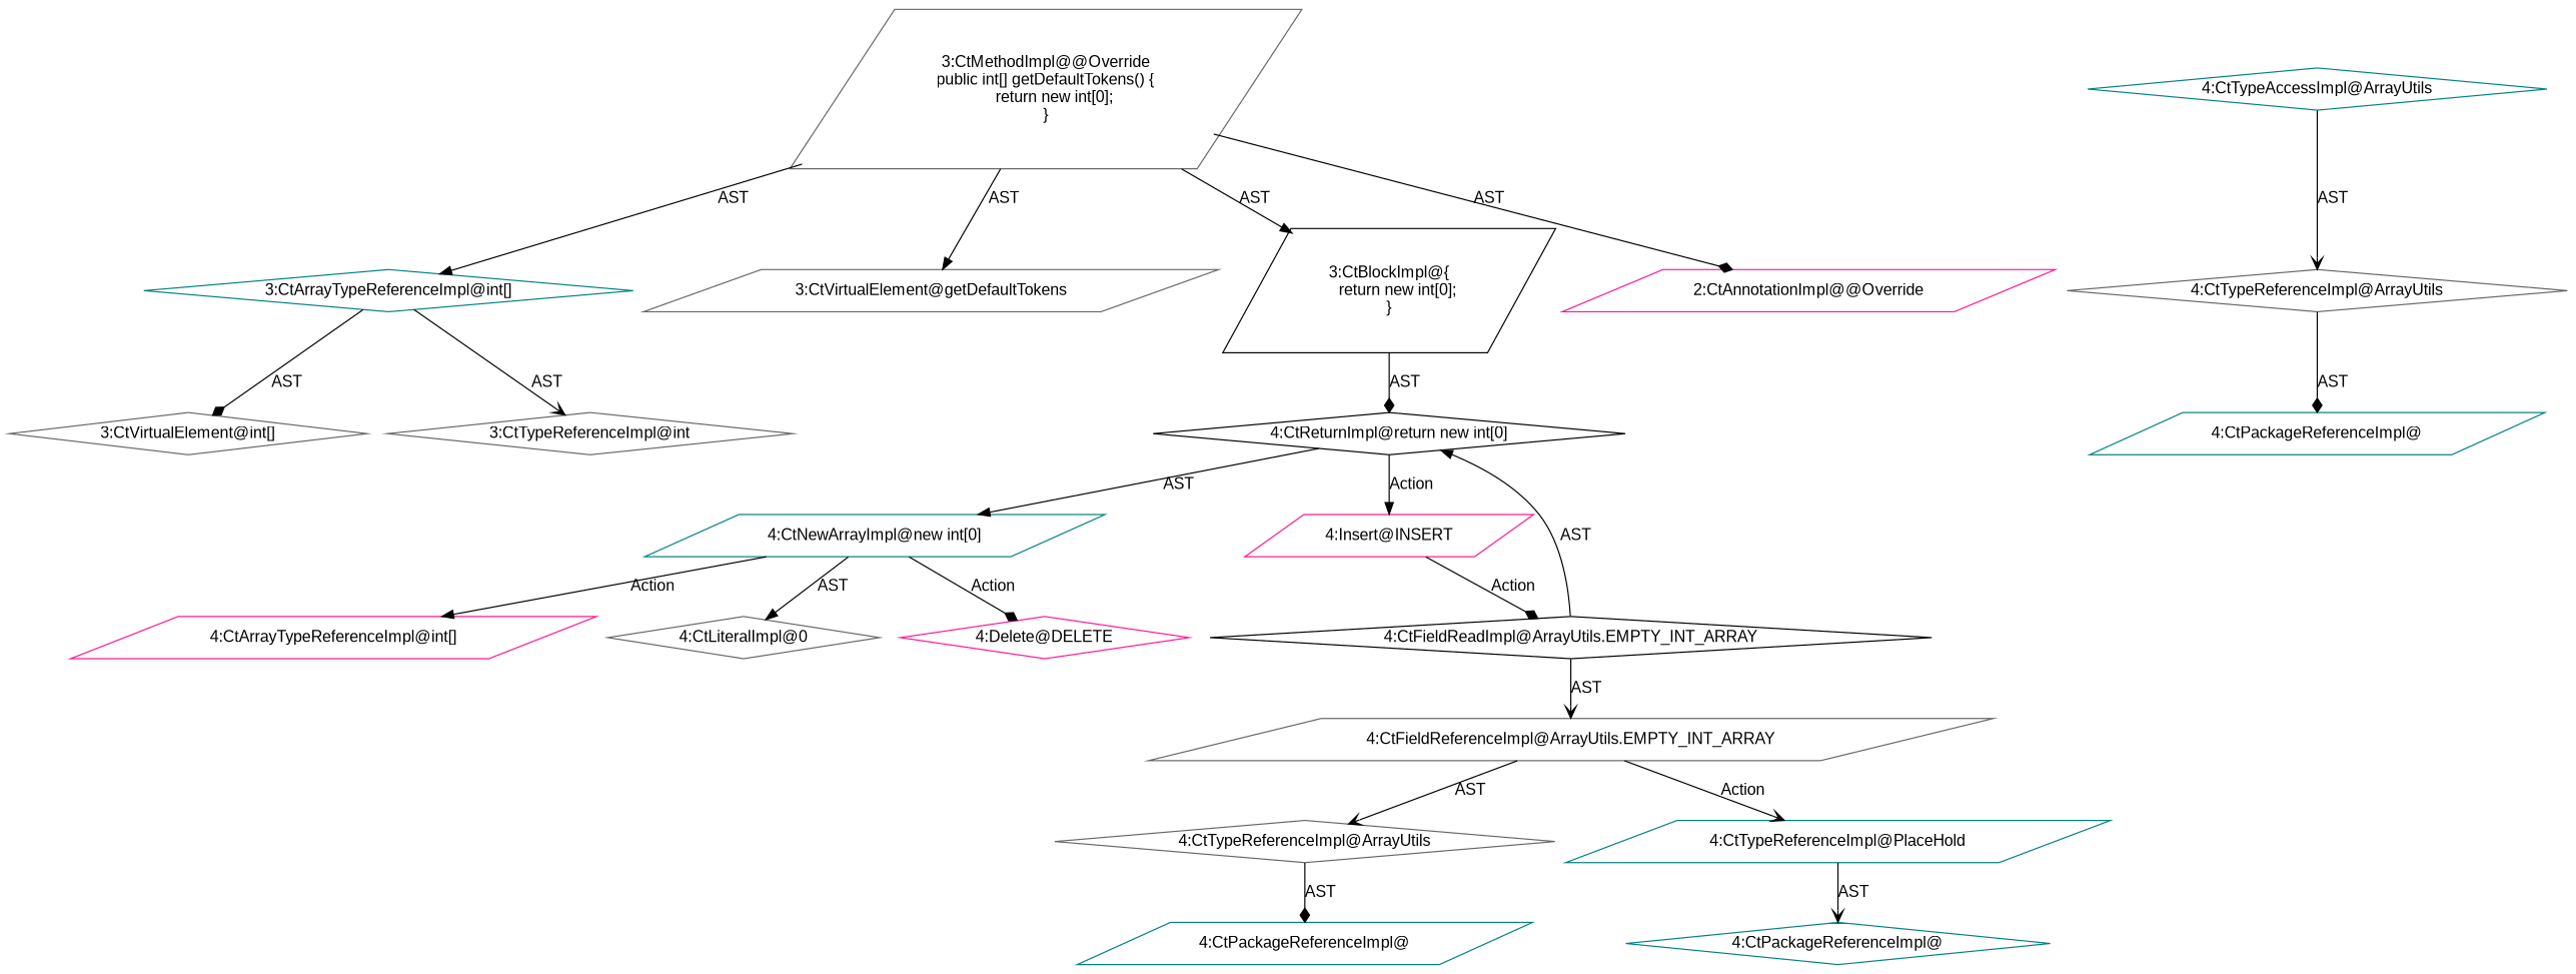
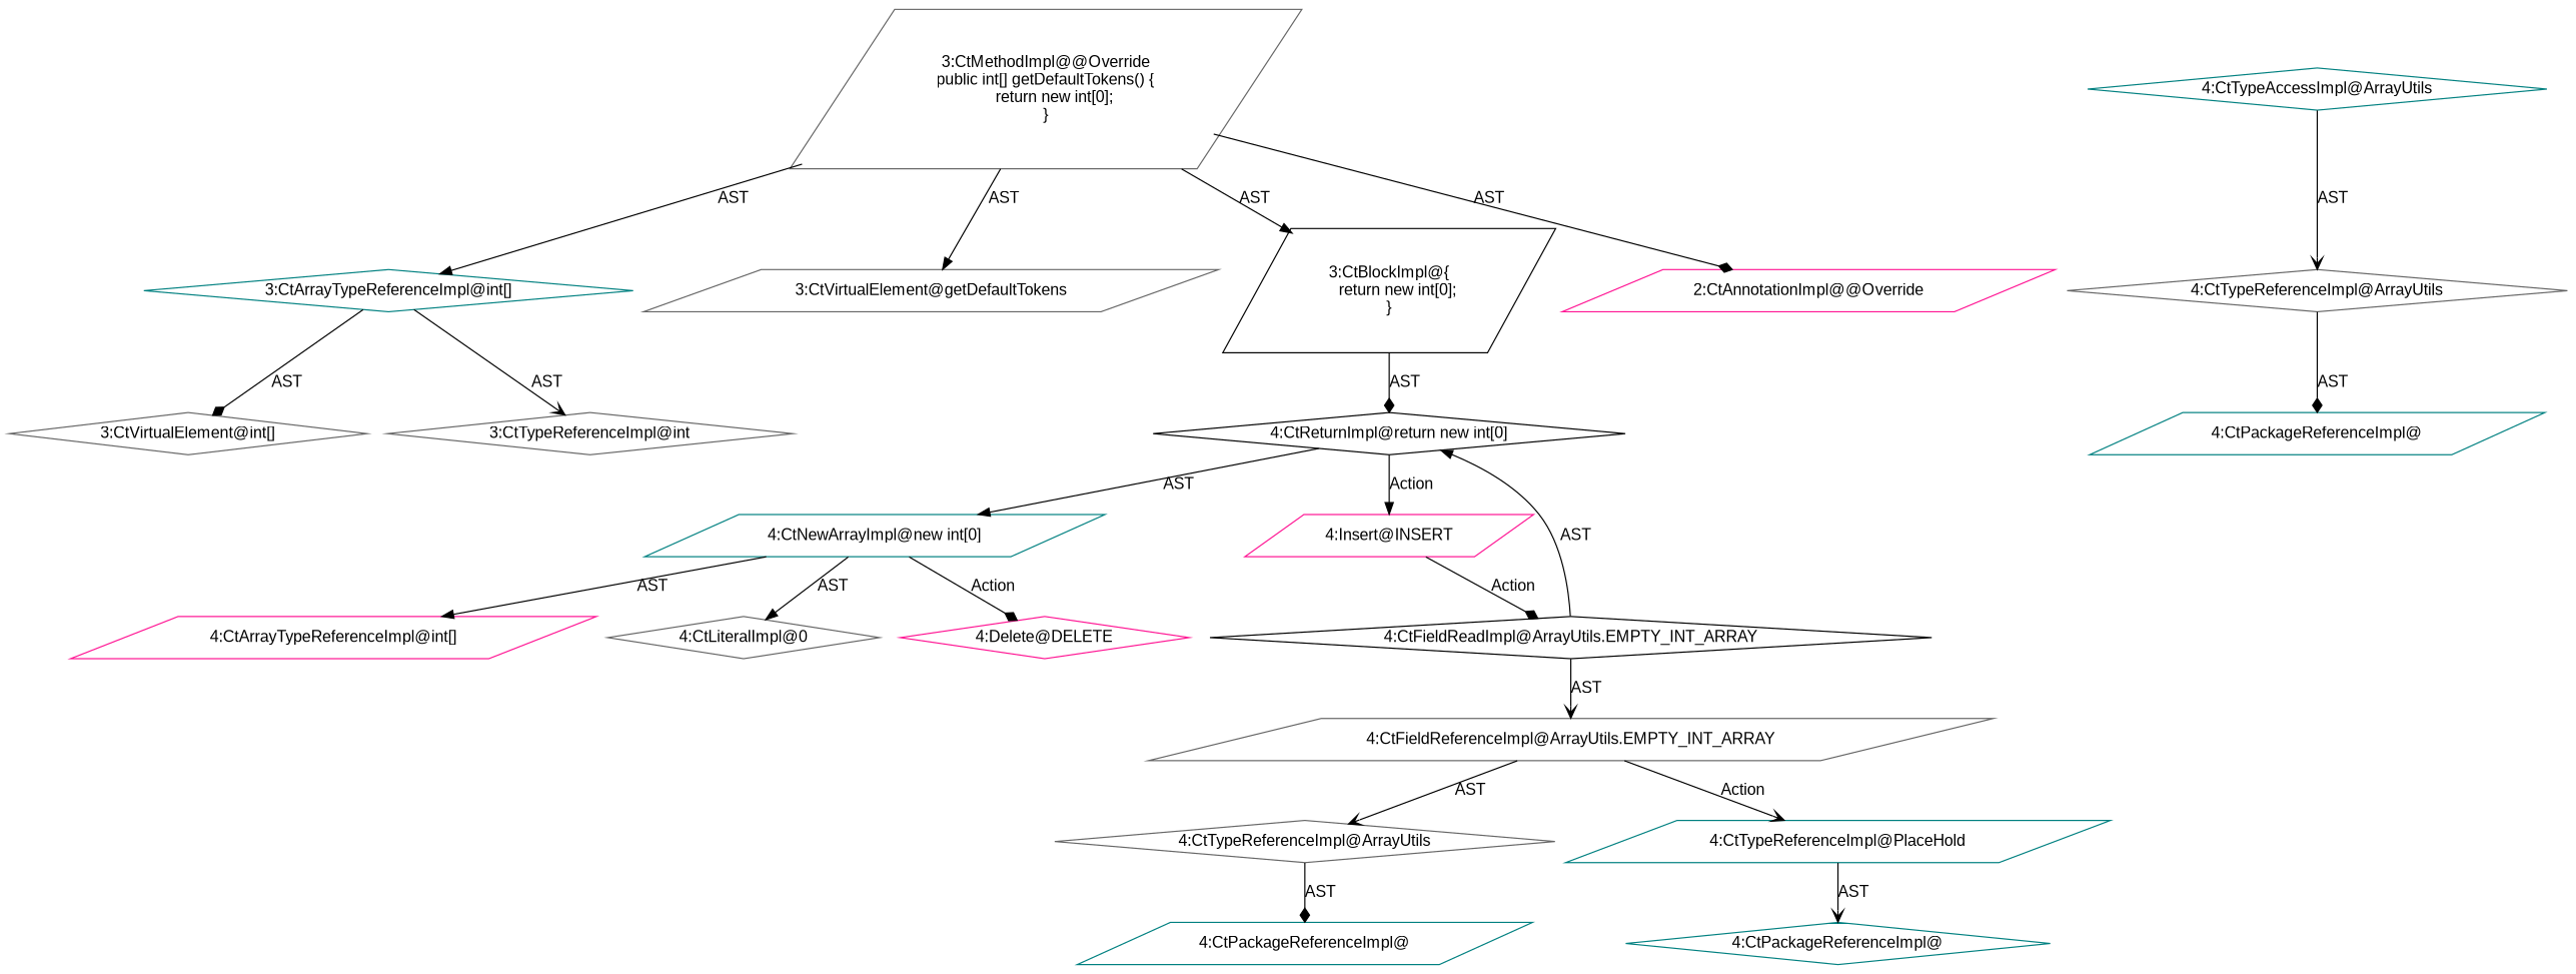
  digraph {
    fontname="Liberation Sans"
    node [color=gray40 fontname="Liberation Sans" shape=diamond]
    edge [arrowhead=normal fontname="Liberation Sans"]
    n1 [label="3:CtVirtualElement@int[]"]
    n2 [color=teal label="3:CtArrayTypeReferenceImpl@int[]"]
    n3 [label="3:CtTypeReferenceImpl@int"]
    n4 [label="3:CtVirtualElement@getDefaultTokens" shape=parallelogram]
    n5 [color=teal label="4:CtNewArrayImpl@new int[0]" shape=parallelogram]
    n6 [color=deeppink label="4:CtArrayTypeReferenceImpl@int[]" shape=parallelogram]
    n7 [label="4:CtLiteralImpl@0"]
    n8 [color=deeppink label="4:Delete@DELETE"]
    n9 [color=black label="4:CtReturnImpl@return new int[0]"]
    n10 [color=deeppink label="4:Insert@INSERT" shape=parallelogram]
    n11 [color=black label="4:CtFieldReadImpl@ArrayUtils.EMPTY_INT_ARRAY"]
    n12 [color=black label="3:CtBlockImpl@\{\n    return new int[0];\n\}" shape=parallelogram]
    n13 [label="3:CtMethodImpl@@Override\npublic int[] getDefaultTokens() \{\n    return new int[0];\n\}" shape=parallelogram]
    n14 [color=deeppink label="2:CtAnnotationImpl@@Override" shape=parallelogram]
    n15 [label="4:CtFieldReferenceImpl@ArrayUtils.EMPTY_INT_ARRAY" shape=parallelogram]
    n16 [color=teal label="4:CtPackageReferenceImpl@" shape=parallelogram]
    n17 [label="4:CtTypeReferenceImpl@ArrayUtils"]
    n18 [color=teal label="4:CtTypeAccessImpl@ArrayUtils"]
    n19 [color=teal label="4:CtPackageReferenceImpl@" shape=parallelogram]
    n20 [label="4:CtTypeReferenceImpl@ArrayUtils"]
    n21 [color=teal label="4:CtPackageReferenceImpl@"]
    n22 [color=teal label="4:CtTypeReferenceImpl@PlaceHold" shape=parallelogram]
    n2 -> n1 [arrowhead=diamond label=AST]
    n2 -> n3 [arrowhead=vee label=AST]
-   n5 -> n6 [label=Action]
+   n5 -> n6 [label=AST]
    n5 -> n7 [label=AST]
    n5 -> n8 [arrowhead=diamond label=Action]
    n9 -> n5 [label=AST]
    n9 -> n10 [label=Action]
    n10 -> n11 [arrowhead=diamond label=Action]
    n11 -> n9 [label=AST]
    n11 -> n15 [arrowhead=vee label=AST]
    n12 -> n9 [arrowhead=diamond label=AST]
    n13 -> n2 [label=AST]
    n13 -> n4 [label=AST]
    n13 -> n12 [label=AST]
    n13 -> n14 [arrowhead=diamond label=AST]
    n15 -> n20 [arrowhead=vee label=AST]
    n15 -> n22 [arrowhead=vee label=Action]
    n17 -> n16 [arrowhead=diamond label=AST]
    n18 -> n17 [arrowhead=vee label=AST]
    n20 -> n19 [arrowhead=diamond label=AST]
    n22 -> n21 [arrowhead=vee label=AST]
  }
